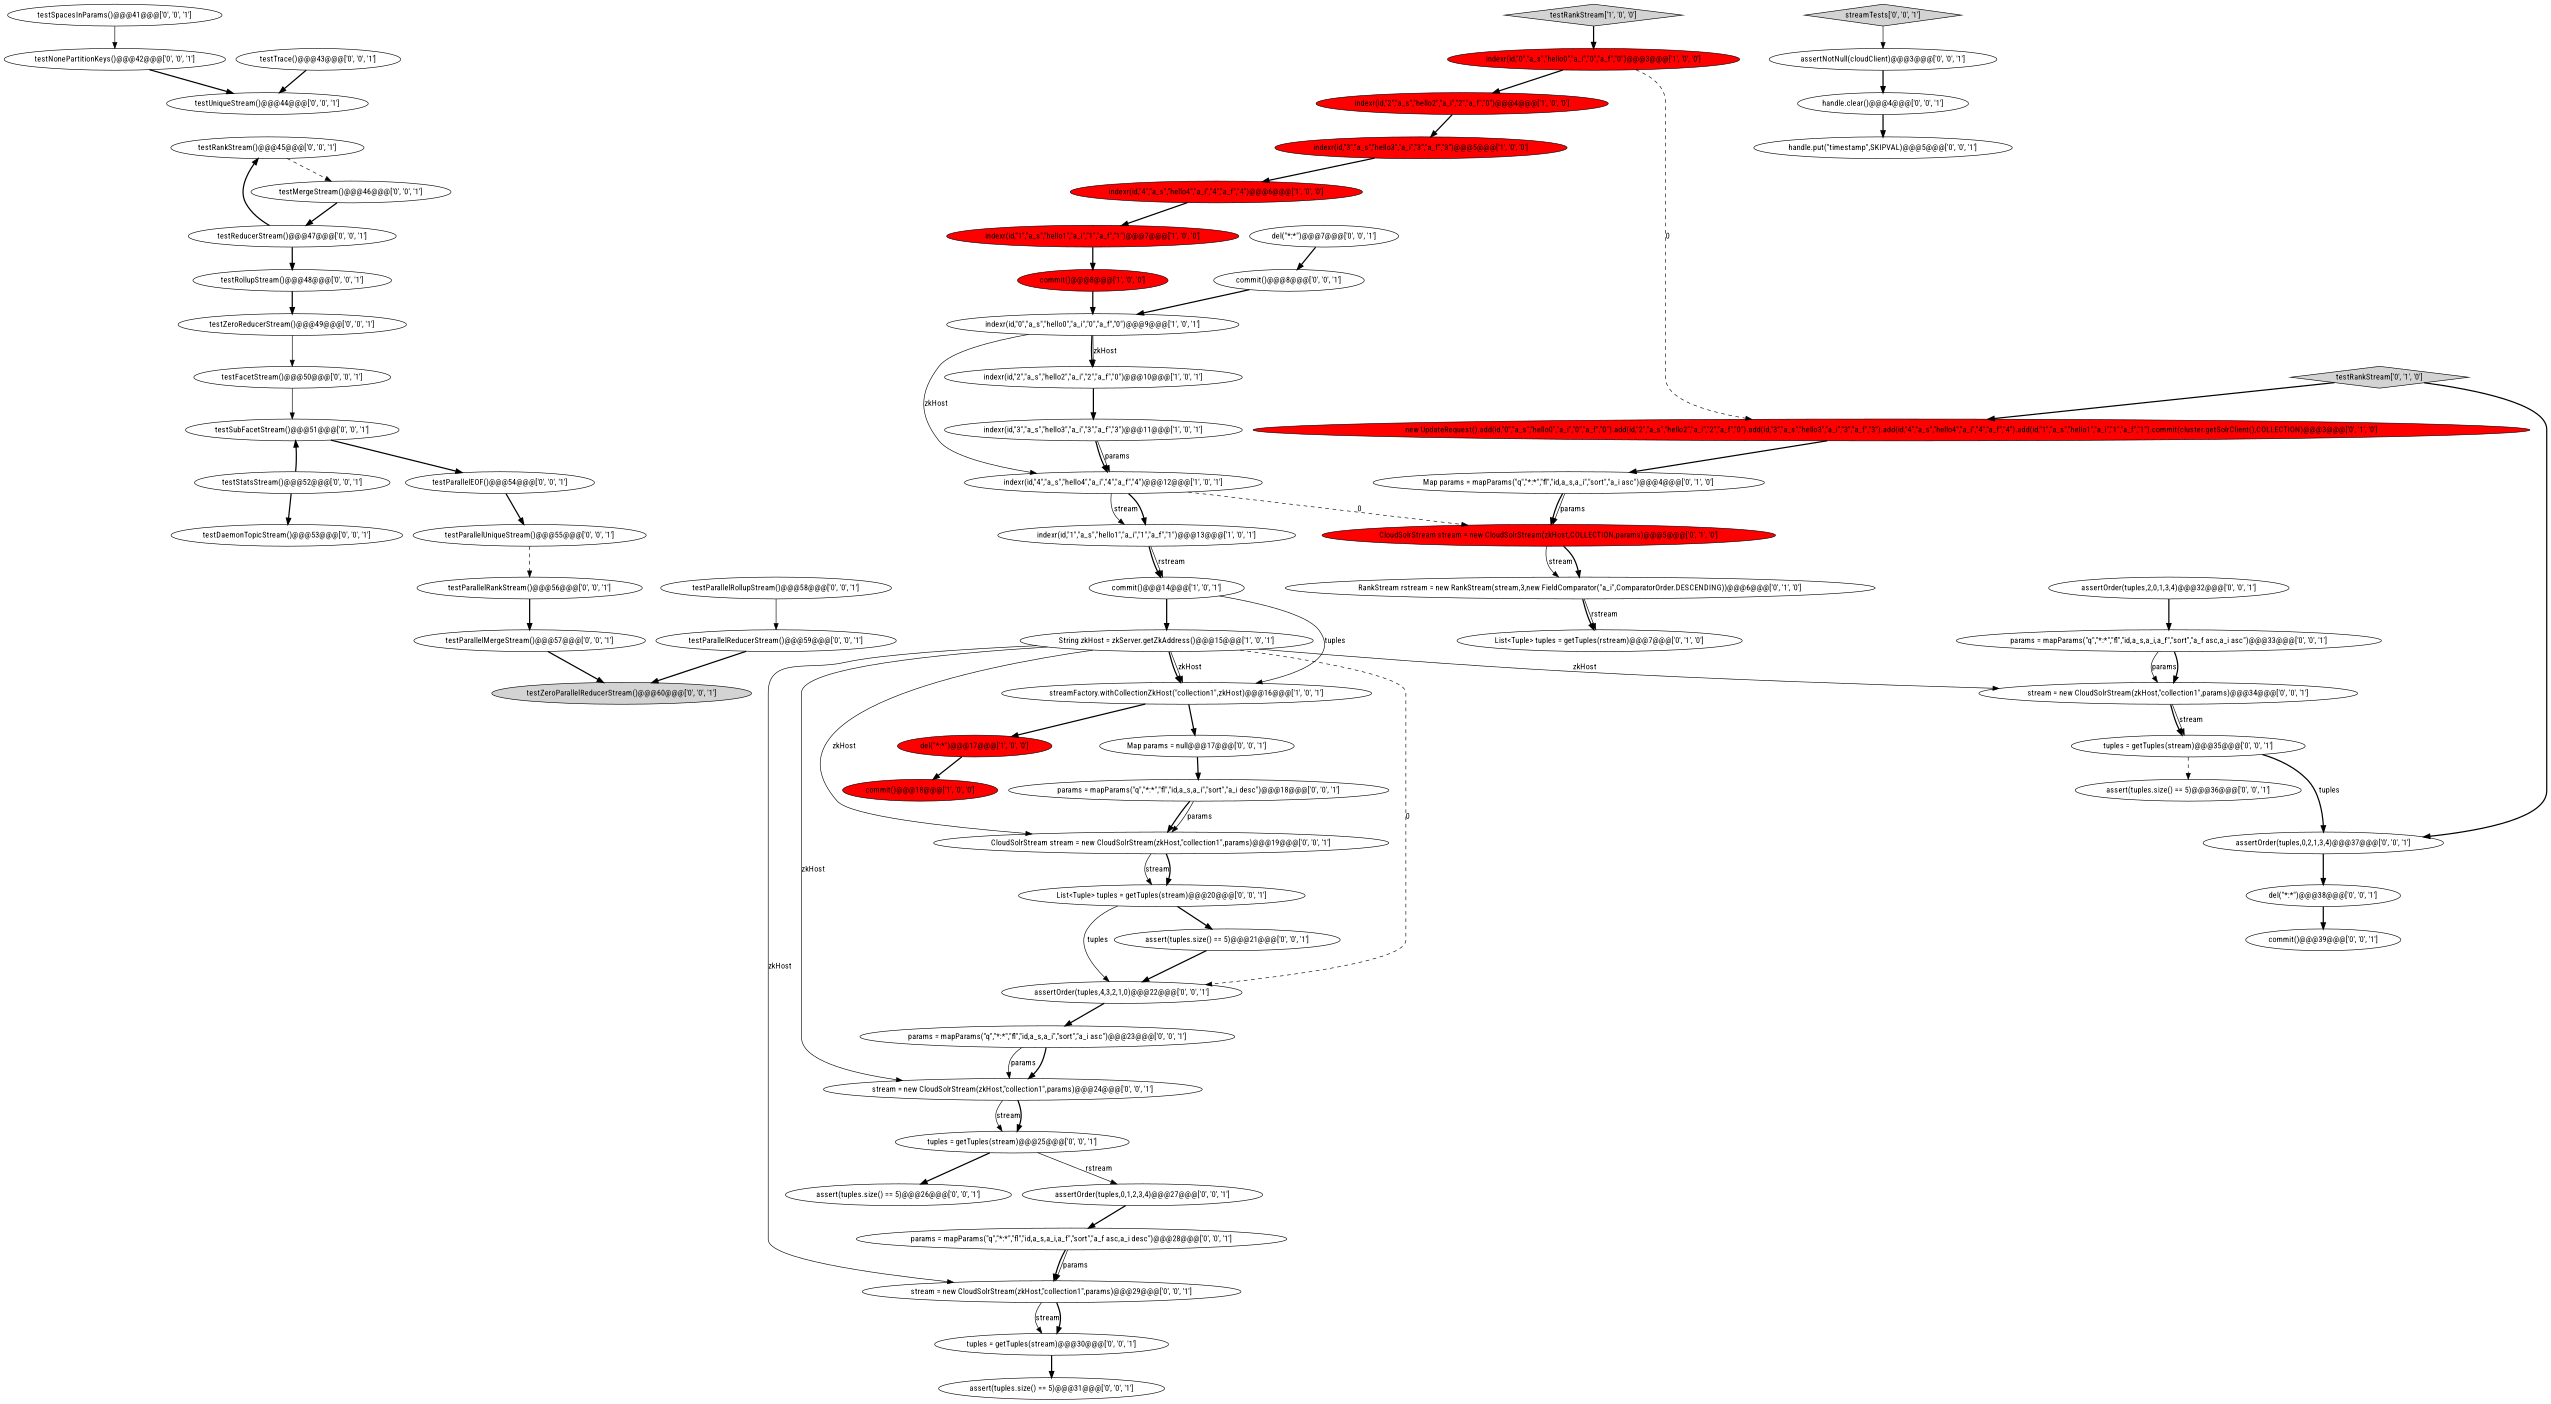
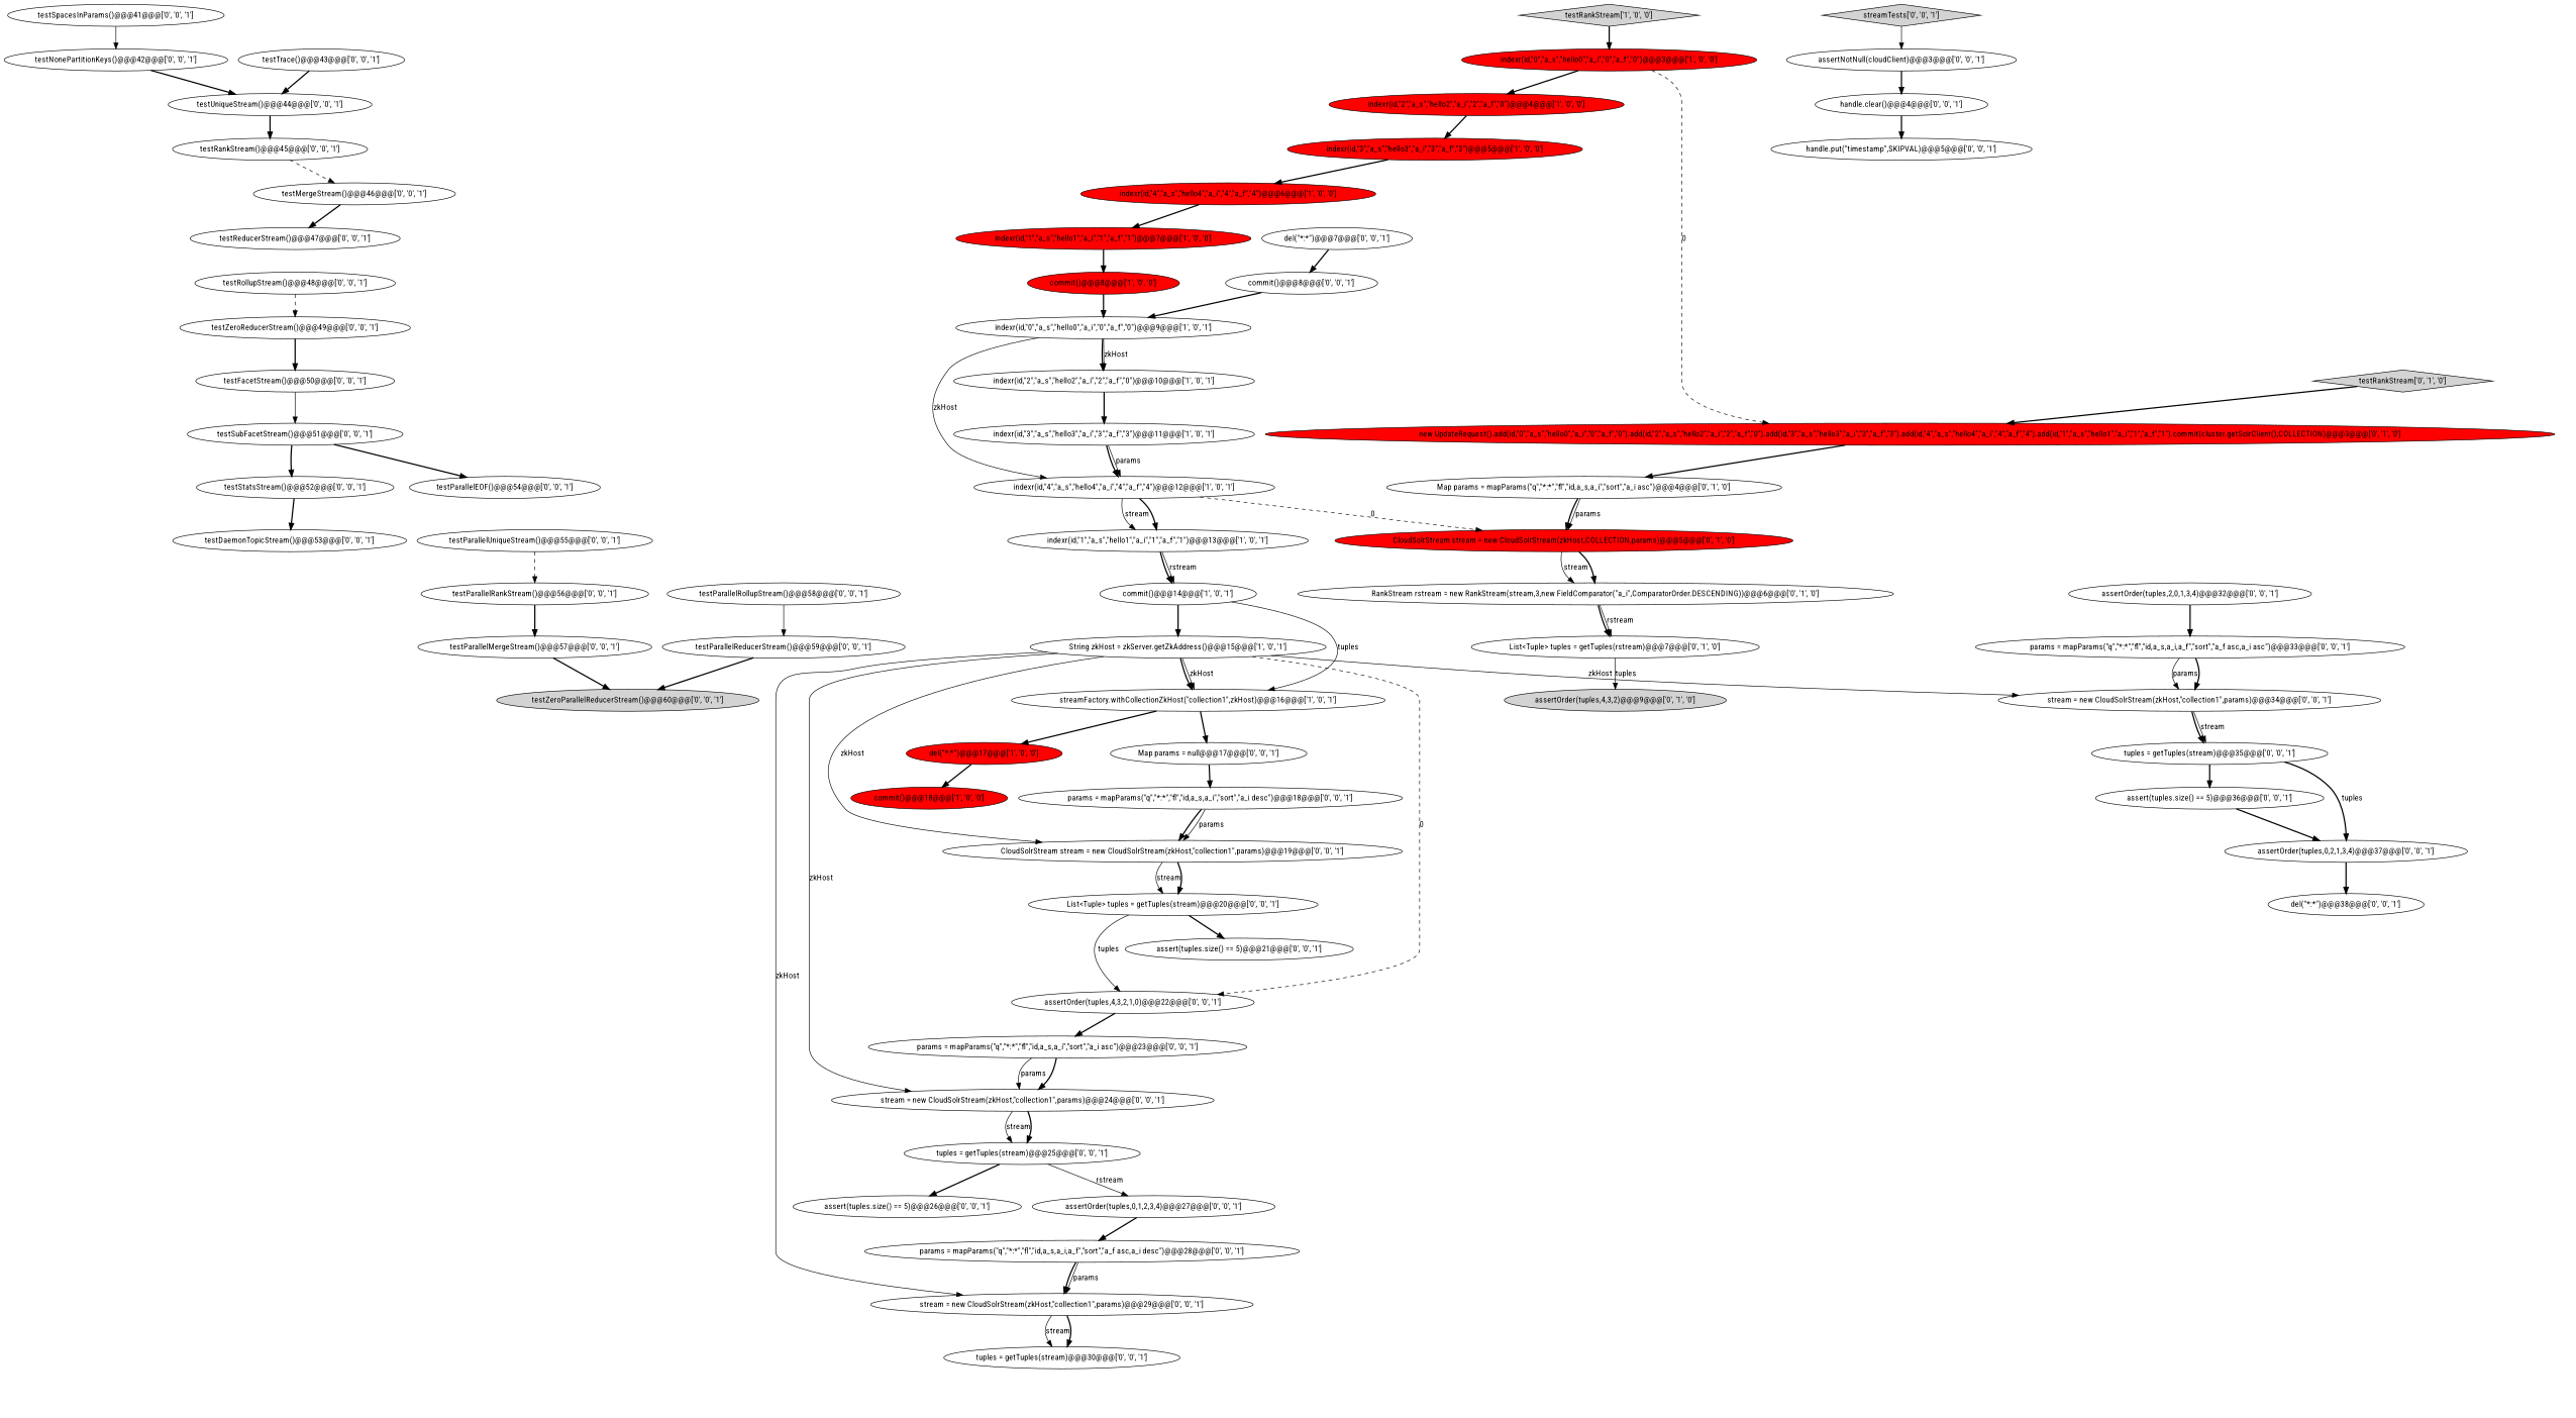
  digraph {
    fontname="Roboto Condensed"
    node [fillcolor=white fontname="Roboto Condensed" shape=ellipse style=filled]
    edge [fontname="Roboto Condensed" style=bold]
    n1 [label="testSpacesInParams()@@@41@@@['0', '0', '1']"]
    n2 [label="testNonePartitionKeys()@@@42@@@['0', '0', '1']"]
    n3 [label="testUniqueStream()@@@44@@@['0', '0', '1']"]
    n4 [label="indexr(id,\"4\",\"a_s\",\"hello4\",\"a_i\",\"4\",\"a_f\",\"4\")@@@12@@@['1', '0', '1']"]
    n5 [fillcolor=red label="CloudSolrStream stream = new CloudSolrStream(zkHost,COLLECTION,params)@@@5@@@['0', '1', '0']"]
    n6 [label="indexr(id,\"1\",\"a_s\",\"hello1\",\"a_i\",\"1\",\"a_f\",\"1\")@@@13@@@['1', '0', '1']"]
    n7 [label="RankStream rstream = new RankStream(stream,3,new FieldComparator(\"a_i\",ComparatorOrder.DESCENDING))@@@6@@@['0', '1', '0']"]
    n8 [label="commit()@@@14@@@['1', '0', '1']"]
    n9 [label="assertNotNull(cloudClient)@@@3@@@['0', '0', '1']"]
    n10 [label="handle.clear()@@@4@@@['0', '0', '1']"]
    n11 [label="handle.put(\"timestamp\",SKIPVAL)@@@5@@@['0', '0', '1']"]
    n12 [label="Map params = null@@@17@@@['0', '0', '1']"]
    n13 [label="params = mapParams(\"q\",\"*:*\",\"fl\",\"id,a_s,a_i\",\"sort\",\"a_i desc\")@@@18@@@['0', '0', '1']"]
    n14 [label="CloudSolrStream stream = new CloudSolrStream(zkHost,\"collection1\",params)@@@19@@@['0', '0', '1']"]
    n15 [label="testReducerStream()@@@47@@@['0', '0', '1']"]
    n16 [label="testRollupStream()@@@48@@@['0', '0', '1']"]
    n17 [label="testZeroReducerStream()@@@49@@@['0', '0', '1']"]
    n18 [label="indexr(id,\"2\",\"a_s\",\"hello2\",\"a_i\",\"2\",\"a_f\",\"0\")@@@10@@@['1', '0', '1']"]
    n19 [label="indexr(id,\"3\",\"a_s\",\"hello3\",\"a_i\",\"3\",\"a_f\",\"3\")@@@11@@@['1', '0', '1']"]
    n20 [label="testFacetStream()@@@50@@@['0', '0', '1']"]
    n21 [label="testSubFacetStream()@@@51@@@['0', '0', '1']"]
    n22 [label="testStatsStream()@@@52@@@['0', '0', '1']"]
    n23 [label="testParallelEOF()@@@54@@@['0', '0', '1']"]
    n24 [fillcolor=lightgray label="streamTests['0', '0', '1']" shape=diamond]
    n25 [fillcolor=lightgray label="testZeroParallelReducerStream()@@@60@@@['0', '0', '1']"]
    n26 [label="testMergeStream()@@@46@@@['0', '0', '1']"]
    n27 [label="testDaemonTopicStream()@@@53@@@['0', '0', '1']"]
    n28 [fillcolor=lightgray label="testRankStream['1', '0', '0']" shape=diamond]
    n29 [fillcolor=red label="indexr(id,\"0\",\"a_s\",\"hello0\",\"a_i\",\"0\",\"a_f\",\"0\")@@@3@@@['1', '0', '0']"]
    n30 [fillcolor=red label="indexr(id,\"2\",\"a_s\",\"hello2\",\"a_i\",\"2\",\"a_f\",\"0\")@@@4@@@['1', '0', '0']"]
    n31 [fillcolor=red label="new UpdateRequest().add(id,\"0\",\"a_s\",\"hello0\",\"a_i\",\"0\",\"a_f\",\"0\").add(id,\"2\",\"a_s\",\"hello2\",\"a_i\",\"2\",\"a_f\",\"0\").add(id,\"3\",\"a_s\",\"hello3\",\"a_i\",\"3\",\"a_f\",\"3\").add(id,\"4\",\"a_s\",\"hello4\",\"a_i\",\"4\",\"a_f\",\"4\").add(id,\"1\",\"a_s\",\"hello1\",\"a_i\",\"1\",\"a_f\",\"1\").commit(cluster.getSolrClient(),COLLECTION)@@@3@@@['0', '1', '0']"]
    n32 [label="List<Tuple> tuples = getTuples(rstream)@@@7@@@['0', '1', '0']"]
    n33 [label="streamFactory.withCollectionZkHost(\"collection1\",zkHost)@@@16@@@['1', '0', '1']"]
    n34 [fillcolor=red label="del(\"*:*\")@@@17@@@['1', '0', '0']"]
    n35 [fillcolor=red label="commit()@@@18@@@['1', '0', '0']"]
    n36 [fillcolor=red label="indexr(id,\"3\",\"a_s\",\"hello3\",\"a_i\",\"3\",\"a_f\",\"3\")@@@5@@@['1', '0', '0']"]
    n37 [fillcolor=red label="indexr(id,\"4\",\"a_s\",\"hello4\",\"a_i\",\"4\",\"a_f\",\"4\")@@@6@@@['1', '0', '0']"]
    n38 [fillcolor=red label="indexr(id,\"1\",\"a_s\",\"hello1\",\"a_i\",\"1\",\"a_f\",\"1\")@@@7@@@['1', '0', '0']"]
+   n39 [fillcolor=lightgray label="assertOrder(tuples,4,3,2)@@@9@@@['0', '1', '0']"]
    n40 [label="del(\"*:*\")@@@7@@@['0', '0', '1']"]
    n41 [label="commit()@@@8@@@['0', '0', '1']"]
    n42 [label="indexr(id,\"0\",\"a_s\",\"hello0\",\"a_i\",\"0\",\"a_f\",\"0\")@@@9@@@['1', '0', '1']"]
    n43 [label="stream = new CloudSolrStream(zkHost,\"collection1\",params)@@@29@@@['0', '0', '1']"]
    n44 [label="tuples = getTuples(stream)@@@30@@@['0', '0', '1']"]
-   n45 [label="assert(tuples.size() == 5)@@@31@@@['0', '0', '1']"]
    n46 [label="testParallelUniqueStream()@@@55@@@['0', '0', '1']"]
    n47 [label="params = mapParams(\"q\",\"*:*\",\"fl\",\"id,a_s,a_i\",\"sort\",\"a_i asc\")@@@23@@@['0', '0', '1']"]
    n48 [label="stream = new CloudSolrStream(zkHost,\"collection1\",params)@@@24@@@['0', '0', '1']"]
    n49 [label="tuples = getTuples(stream)@@@25@@@['0', '0', '1']"]
    n50 [label="String zkHost = zkServer.getZkAddress()@@@15@@@['1', '0', '1']"]
    n51 [label="stream = new CloudSolrStream(zkHost,\"collection1\",params)@@@34@@@['0', '0', '1']"]
    n52 [label="assertOrder(tuples,4,3,2,1,0)@@@22@@@['0', '0', '1']"]
    n53 [label="testParallelRankStream()@@@56@@@['0', '0', '1']"]
    n54 [label="testParallelMergeStream()@@@57@@@['0', '0', '1']"]
    n55 [label="tuples = getTuples(stream)@@@35@@@['0', '0', '1']"]
    n56 [label="assert(tuples.size() == 5)@@@36@@@['0', '0', '1']"]
    n57 [label="assertOrder(tuples,0,2,1,3,4)@@@37@@@['0', '0', '1']"]
    n58 [label="testParallelReducerStream()@@@59@@@['0', '0', '1']"]
    n59 [label="assertOrder(tuples,0,1,2,3,4)@@@27@@@['0', '0', '1']"]
    n60 [label="params = mapParams(\"q\",\"*:*\",\"fl\",\"id,a_s,a_i,a_f\",\"sort\",\"a_f asc,a_i desc\")@@@28@@@['0', '0', '1']"]
    n61 [label="List<Tuple> tuples = getTuples(stream)@@@20@@@['0', '0', '1']"]
    n62 [label="assert(tuples.size() == 5)@@@21@@@['0', '0', '1']"]
    n63 [label="del(\"*:*\")@@@38@@@['0', '0', '1']"]
    n64 [fillcolor=red label="commit()@@@8@@@['1', '0', '0']"]
    n65 [fillcolor=lightgray label="testRankStream['0', '1', '0']" shape=diamond]
    n66 [label="Map params = mapParams(\"q\",\"*:*\",\"fl\",\"id,a_s,a_i\",\"sort\",\"a_i asc\")@@@4@@@['0', '1', '0']"]
-   n67 [label="commit()@@@39@@@['0', '0', '1']"]
    n68 [label="testTrace()@@@43@@@['0', '0', '1']"]
    n69 [label="testRankStream()@@@45@@@['0', '0', '1']"]
    n70 [label="assert(tuples.size() == 5)@@@26@@@['0', '0', '1']"]
    n71 [label="testParallelRollupStream()@@@58@@@['0', '0', '1']"]
    n72 [label="assertOrder(tuples,2,0,1,3,4)@@@32@@@['0', '0', '1']"]
    n73 [label="params = mapParams(\"q\",\"*:*\",\"fl\",\"id,a_s,a_i,a_f\",\"sort\",\"a_f asc,a_i asc\")@@@33@@@['0', '0', '1']"]
    n1 -> n2 [style=solid]
    n2 -> n3
-   n15 -> n69
+   n3 -> n69
    n4 -> n5 [label=0 style=dashed]
    n4 -> n6 [label=stream style=solid]
    n4 -> n6
    n5 -> n7 [label=stream style=solid]
    n5 -> n7
    n6 -> n8
    n6 -> n8 [label=rstream style=solid]
    n7 -> n32
    n7 -> n32 [label=rstream style=solid]
    n8 -> n33 [label=tuples style=solid]
    n8 -> n50
    n9 -> n10
    n10 -> n11
    n12 -> n13
    n13 -> n14
    n13 -> n14 [label=params style=solid]
    n14 -> n61 [label=stream style=solid]
    n14 -> n61
-   n15 -> n16
-   n16 -> n17
-   n17 -> n20 [style=solid]
+   n16 -> n17 [style=dashed]
+   n17 -> n20
    n18 -> n19
    n19 -> n4 [label=params style=solid]
    n19 -> n4
    n20 -> n21 [style=solid]
-   n22 -> n21
+   n21 -> n22
    n21 -> n23
    n22 -> n27
-   n23 -> n46
    n24 -> n9 [style=solid]
    n26 -> n15
    n28 -> n29
    n29 -> n30
    n29 -> n31 [label=0 style=dashed]
    n30 -> n36
    n31 -> n66
+   n32 -> n39 [label=tuples style=solid]
    n33 -> n12
    n33 -> n34
    n34 -> n35
    n36 -> n37
    n37 -> n38
    n38 -> n64
    n40 -> n41
    n41 -> n42
    n42 -> n4 [label=zkHost style=solid]
    n42 -> n18 [label=zkHost style=solid]
    n42 -> n18
    n43 -> n44 [label=stream style=solid]
    n43 -> n44
-   n44 -> n45
    n46 -> n53 [style=dashed]
    n47 -> n48
    n47 -> n48 [label=params style=solid]
    n48 -> n49 [label=stream style=solid]
    n48 -> n49
    n49 -> n59 [label=rstream style=solid]
    n49 -> n70
    n50 -> n14 [label=zkHost style=solid]
    n50 -> n33
    n50 -> n33 [label=zkHost style=solid]
    n50 -> n43 [label=zkHost style=solid]
    n50 -> n48 [label=zkHost style=solid]
    n50 -> n51 [label=zkHost style=solid]
    n50 -> n52 [label=0 style=dashed]
    n51 -> n55
    n51 -> n55 [label=stream style=solid]
    n52 -> n47
    n53 -> n54
    n54 -> n25
-   n55 -> n56 [style=dashed]
+   n55 -> n56
    n55 -> n57 [label=tuples]
-   n65 -> n57
+   n56 -> n57
    n57 -> n63
    n58 -> n25
    n59 -> n60
    n60 -> n43 [label=params style=solid]
    n60 -> n43
    n61 -> n52 [label=tuples style=solid]
    n61 -> n62
-   n62 -> n52
-   n63 -> n67
    n64 -> n42
    n65 -> n31
    n66 -> n5
    n66 -> n5 [label=params style=solid]
    n68 -> n3
    n69 -> n26 [style=dashed]
    n71 -> n58 [style=solid]
    n72 -> n73
    n73 -> n51 [label=params style=solid]
    n73 -> n51
  }
